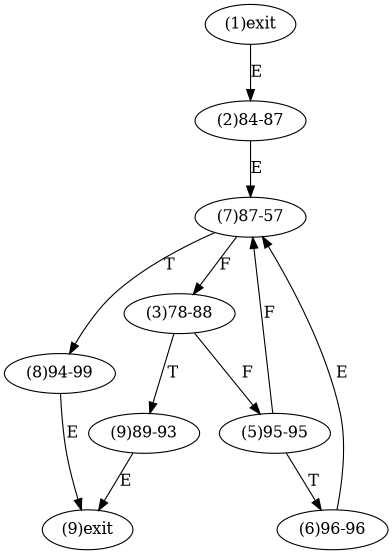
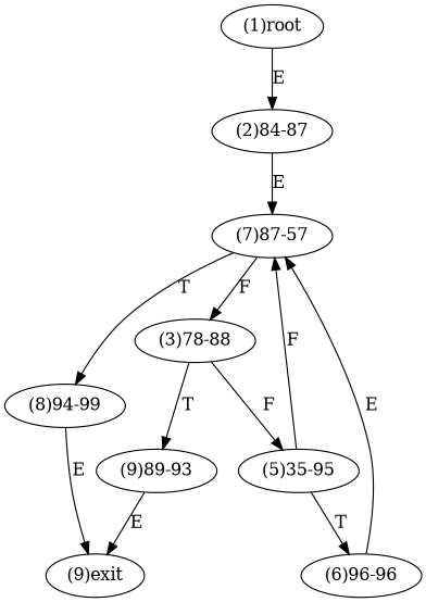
  digraph {
-   n1 [label="(1)exit"]
+   n1 [label="(1)root"]
    n2 [label="(2)84-87"]
    n3 [label="(7)87-57"]
    n4 [label="(3)78-88"]
    n5 [label="(8)94-99"]
    n6 [label="(9)89-93"]
-   n7 [label="(5)95-95"]
+   n7 [label="(5)35-95"]
    n8 [label="(9)exit"]
    n9 [label="(6)96-96"]
    n1 -> n2 [label=E]
    n2 -> n3 [label=E]
    n3 -> n4 [label=F]
    n3 -> n5 [label=T]
    n4 -> n6 [label=T]
    n4 -> n7 [label=F]
    n5 -> n8 [label=E]
    n6 -> n8 [label=E]
    n7 -> n3 [label=F]
    n7 -> n9 [label=T]
    n9 -> n3 [label=E]
  }
